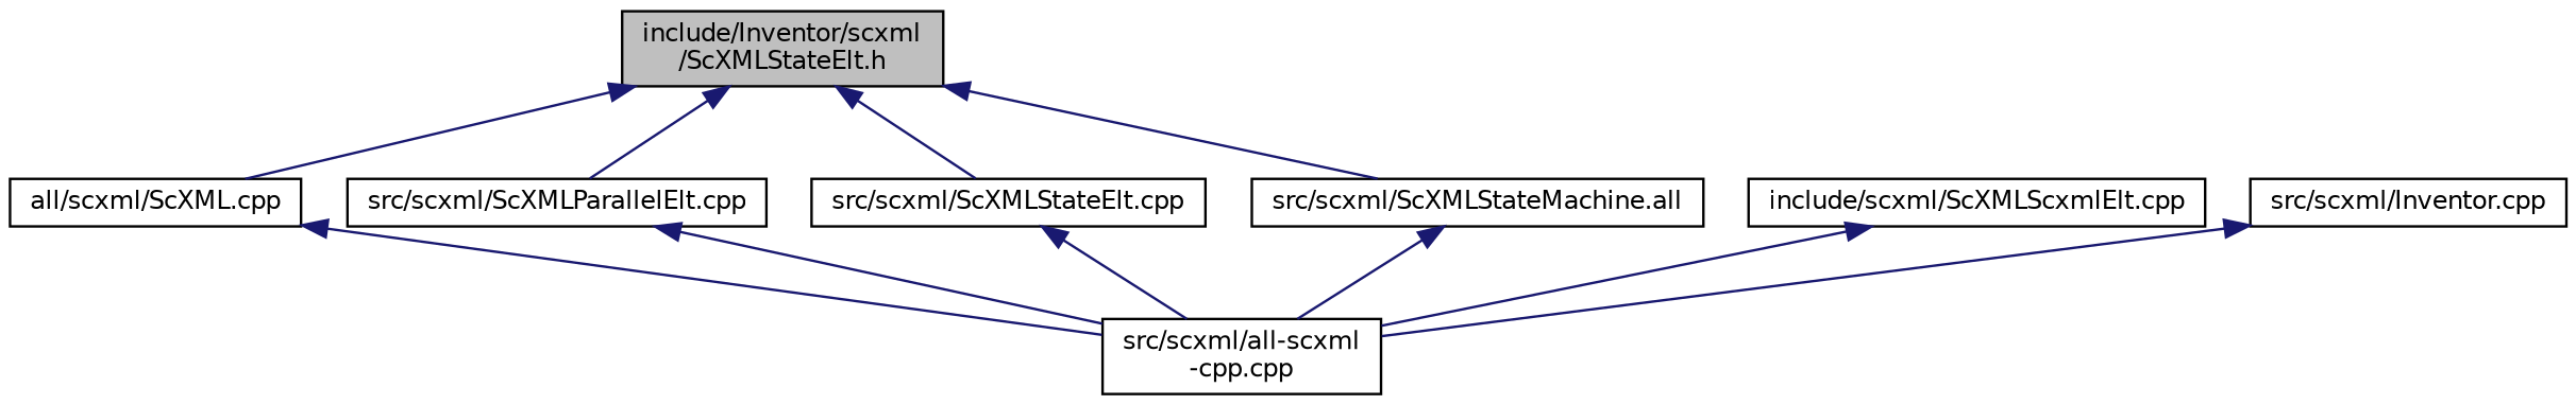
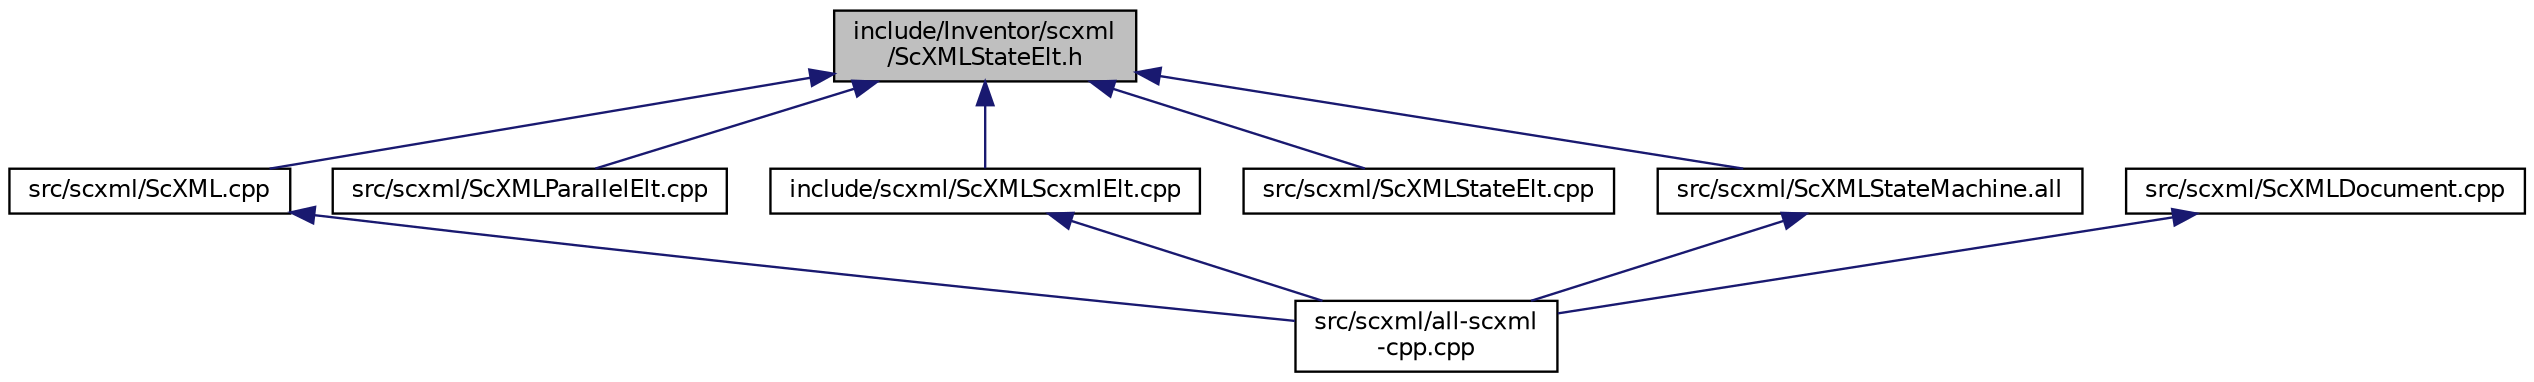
  digraph {
    node [color=black fillcolor=white fontname=Helvetica fontsize=10 shape=record style=filled]
    edge [color=midnightblue dir=back fontname=Helvetica fontsize=10 labelfontname=Helvetica labelfontsize=10 style=solid]
    n1 [fillcolor=grey75 fontcolor=black height=0.2 label="include/Inventor/scxml\l/ScXMLStateElt.h" width=0.4]
-   n2 [height=0.2 label="all/scxml/ScXML.cpp" width=0.4]
+   n2 [height=0.2 label="src/scxml/ScXML.cpp" width=0.4]
    n3 [height=0.2 label="src/scxml/ScXMLParallelElt.cpp" width=0.4]
    n4 [height=0.2 label="include/scxml/ScXMLScxmlElt.cpp" width=0.4]
    n5 [height=0.2 label="src/scxml/ScXMLStateElt.cpp" width=0.4]
    n6 [height=0.2 label="src/scxml/ScXMLStateMachine.all" width=0.4]
    n7 [height=0.2 label="src/scxml/all-scxml\l-cpp.cpp" width=0.4]
-   n8 [height=0.2 label="src/scxml/Inventor.cpp" width=0.4]
+   n8 [height=0.2 label="src/scxml/ScXMLDocument.cpp" width=0.4]
    n1 -> n2
    n1 -> n3
+   n1 -> n4
    n1 -> n5
    n1 -> n6
    n2 -> n7
-   n3 -> n7
    n4 -> n7
-   n5 -> n7
    n6 -> n7
    n8 -> n7
  }
